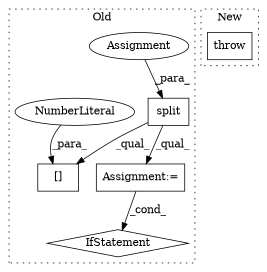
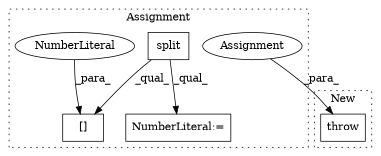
  digraph {
    node [l=3 shape=box]
    n1 [a=32 l="6,1" label=split s="3946,3955"]
    n2 [a=45 label=Assignment s=3952 shape=ellipse]
-   n3 [a=7 l=14 label="Assignment:=" s=3992]
+   n3 [a=7 l=14 label="NumberLiteral:=" s=3992]
    n4 [a=2 l="9,1" label="[]" s="4022,4032"]
    n5 [a=34 l=1 label=NumberLiteral s=4031 shape=ellipse]
-   n6 [a=25 label=IfStatement s=4231 shape=diamond]
    n7 [a=53 l=6 label=throw s=3568]
    subgraph cluster_1 {
-     label=Old
+     label=Assignment
      style=dotted
      n1
      n2
      n3
      n4
      n5
-     n6
    }
    subgraph cluster_2 {
      label=New
      style=dotted
      n7
    }
    n1 -> n3 [label=_qual_]
    n1 -> n4 [label=_qual_]
-   n2 -> n1 [label=_para_]
-   n3 -> n6 [label=_cond_]
+   n2 -> n7 [label=_para_]
    n5 -> n4 [label=_para_]
  }
